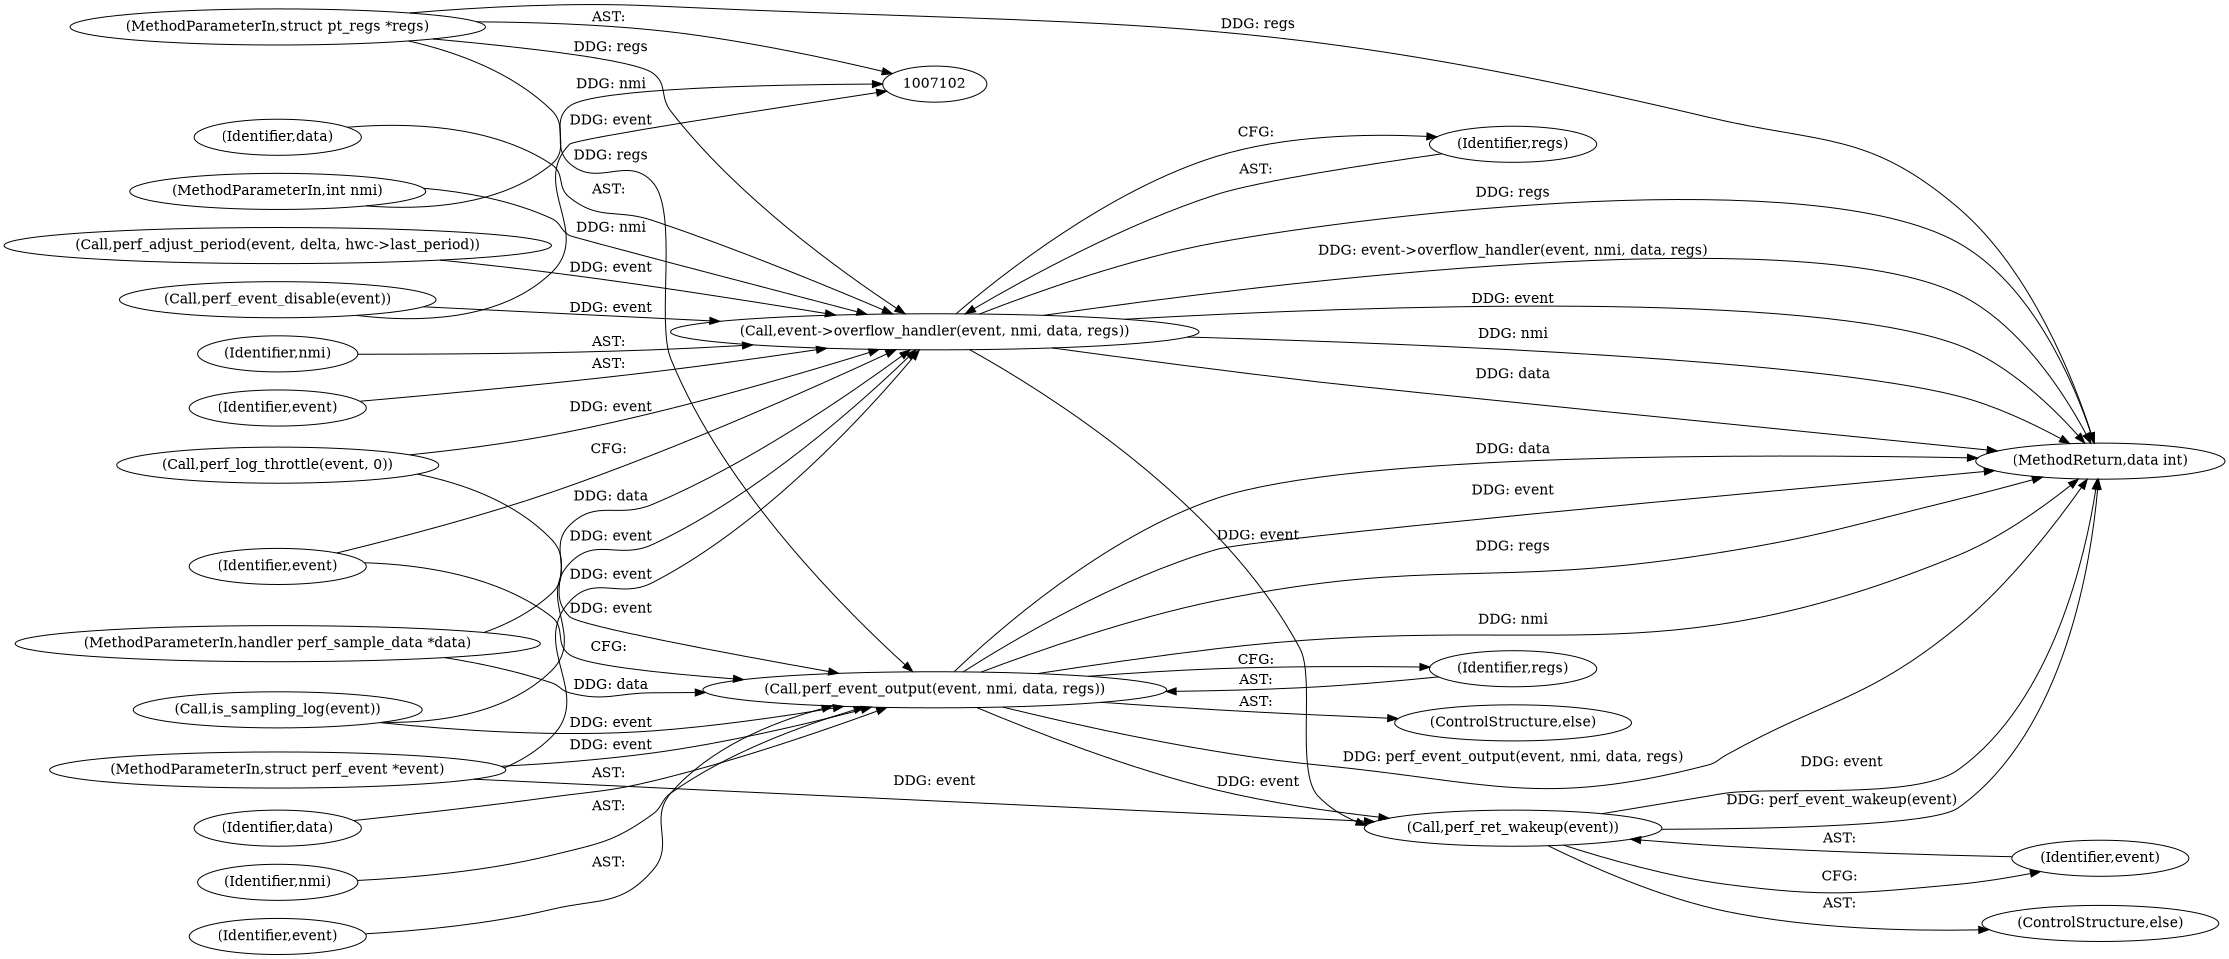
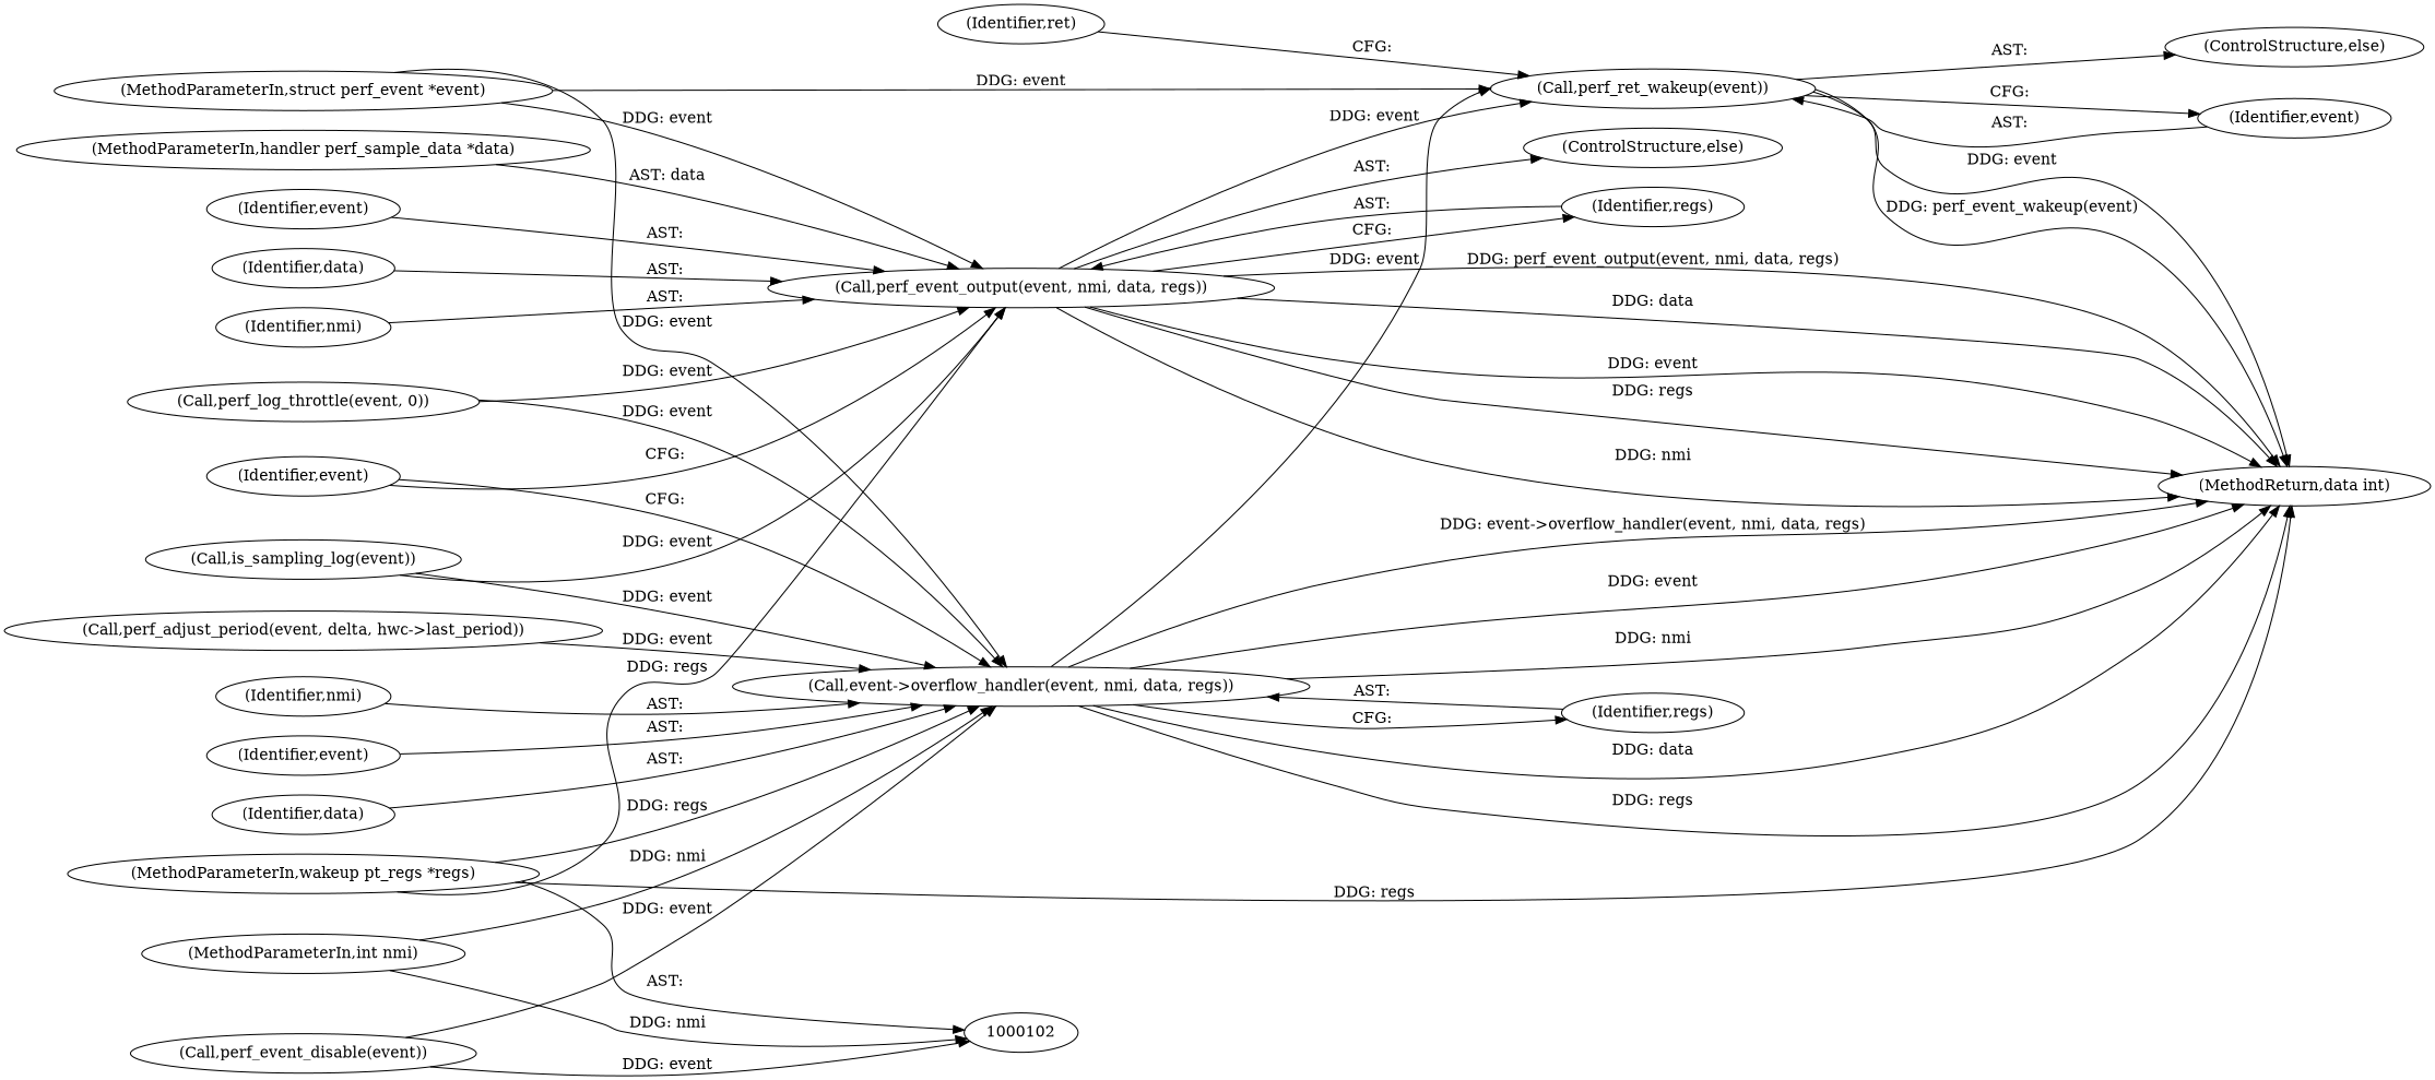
  digraph {
    rankdir=LR
-   n1 [label="(MethodParameterIn,struct pt_regs *regs)"]
+   n1 [label="(MethodParameterIn,wakeup pt_regs *regs)"]
    n2 [label="(Call,event->overflow_handler(event, nmi, data, regs))"]
    n3 [label="(Call,perf_event_output(event, nmi, data, regs))"]
    n4 [label="(MethodReturn,data int)"]
-   1000102 [label=1007102]
+   1000102
    n6 [label="(Call,perf_ret_wakeup(event))"]
    n7 [label="(Identifier,regs)"]
    n8 [label="(ControlStructure,else)"]
    n9 [label="(Identifier,regs)"]
    n10 [label="(ControlStructure,else)"]
    n11 [label="(Identifier,event)"]
    n12 [label="(Identifier,data)"]
    n13 [label="(MethodParameterIn,handler perf_sample_data *data)"]
    n14 [label="(Call,perf_log_throttle(event, 0))"]
    n15 [label="(Identifier,event)"]
    n16 [label="(Call,perf_adjust_period(event, delta, hwc->last_period))"]
    n17 [label="(Identifier,data)"]
    n18 [label="(Identifier,event)"]
    n19 [label="(Call,is_sampling_log(event))"]
+   n20 [label="(Identifier,ret)"]
    n21 [label="(Identifier,nmi)"]
    n22 [label="(Call,perf_event_disable(event))"]
    n23 [label="(Identifier,event)"]
    n24 [label="(Identifier,nmi)"]
    n25 [label="(MethodParameterIn,struct perf_event *event)"]
    n26 [label="(MethodParameterIn,int nmi)"]
    n1 -> n2 [label="DDG: regs"]
    n1 -> n3 [label="DDG: regs"]
    n1 -> n4 [label="DDG: regs"]
    n1 -> 1000102 [label="AST: "]
    n2 -> n4 [label="DDG: regs"]
    n2 -> n4 [label="DDG: event->overflow_handler(event, nmi, data, regs)"]
    n2 -> n4 [label="DDG: event"]
    n2 -> n4 [label="DDG: nmi"]
    n2 -> n4 [label="DDG: data"]
    n2 -> n6 [label="DDG: event"]
    n2 -> n7 [label="CFG: "]
    n3 -> n4 [label="DDG: data"]
    n3 -> n4 [label="DDG: event"]
    n3 -> n4 [label="DDG: regs"]
    n3 -> n4 [label="DDG: nmi"]
    n3 -> n4 [label="DDG: perf_event_output(event, nmi, data, regs)"]
    n3 -> n6 [label="DDG: event"]
    n3 -> n8 [label="AST: "]
    n3 -> n9 [label="CFG: "]
    n6 -> n4 [label="DDG: perf_event_wakeup(event)"]
    n6 -> n4 [label="DDG: event"]
    n6 -> n10 [label="AST: "]
    n6 -> n11 [label="CFG: "]
    n7 -> n2 [label="AST: "]
    n9 -> n3 [label="AST: "]
    n11 -> n6 [label="AST: "]
    n12 -> n2 [label="AST: "]
-   n13 -> n2 [label="DDG: data"]
-   n13 -> n3 [label="DDG: data"]
+   n13 -> n3 [label="AST: data"]
    n14 -> n2 [label="DDG: event"]
    n14 -> n3 [label="DDG: event"]
    n15 -> n3 [label="AST: "]
    n16 -> n2 [label="DDG: event"]
    n17 -> n3 [label="AST: "]
    n18 -> n2 [label="CFG: "]
    n18 -> n3 [label="CFG: "]
    n19 -> n2 [label="DDG: event"]
    n19 -> n3 [label="DDG: event"]
+   n20 -> n6 [label="CFG: "]
    n21 -> n2 [label="AST: "]
    n22 -> n2 [label="DDG: event"]
    n22 -> 1000102 [label="DDG: event"]
    n23 -> n2 [label="AST: "]
    n24 -> n3 [label="AST: "]
    n25 -> n2 [label="DDG: event"]
    n25 -> n3 [label="DDG: event"]
    n25 -> n6 [label="DDG: event"]
    n26 -> n2 [label="DDG: nmi"]
    n26 -> 1000102 [label="DDG: nmi"]
  }
